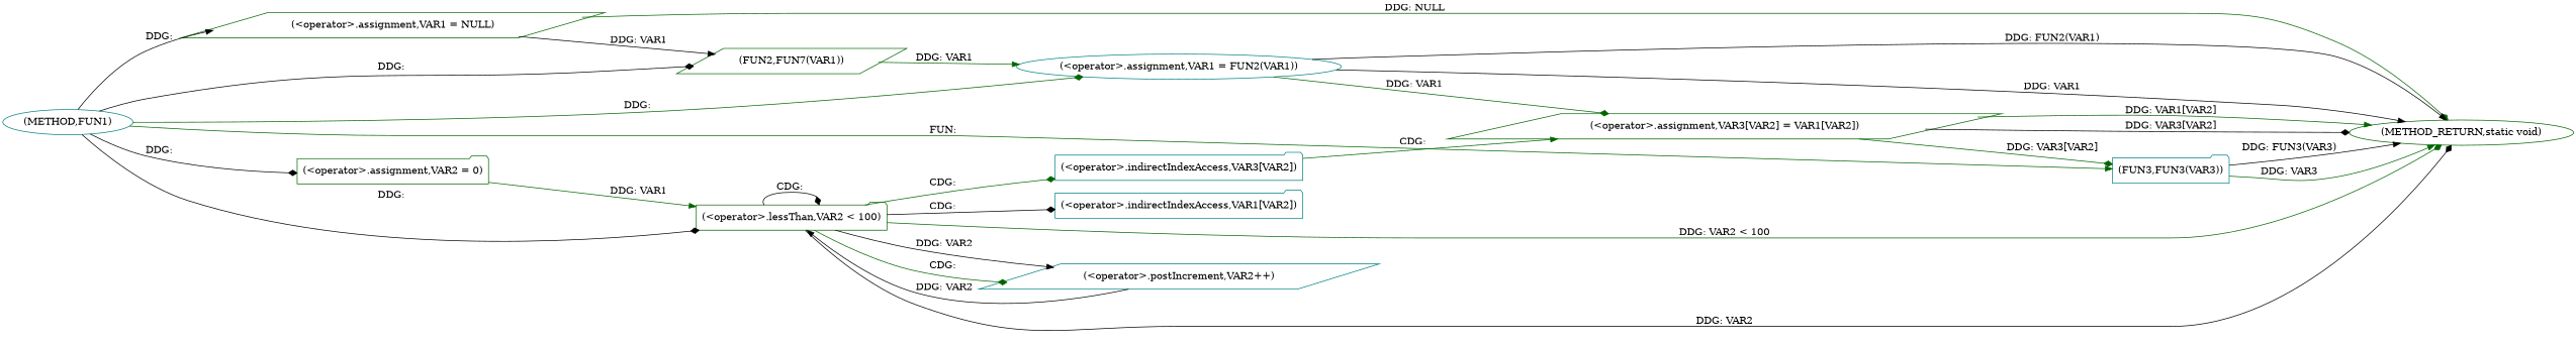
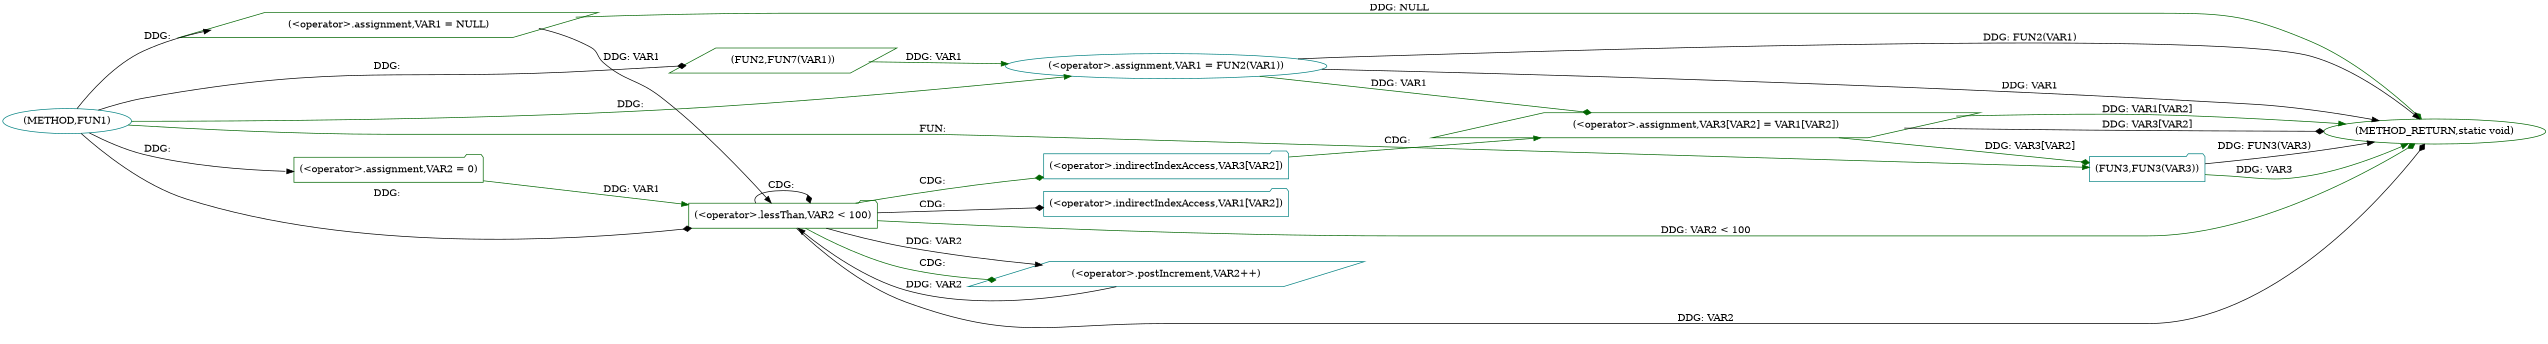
  digraph {
    rankdir=LR
    node [color=teal shape=folder]
    edge [arrowhead=normal color=black]
    n1 [label="(METHOD,FUN1)" shape=ellipse]
    n2 [color=darkgreen label="(<operator>.assignment,VAR1 = NULL)" shape=parallelogram]
    n3 [label="(<operator>.assignment,VAR1 = FUN2(VAR1))" shape=ellipse]
    n4 [color=darkgreen label="(FUN2,FUN7(VAR1))" shape=parallelogram]
    n5 [color=darkgreen label="(<operator>.assignment,VAR2 = 0)"]
    n6 [color=darkgreen label="(<operator>.lessThan,VAR2 < 100)"]
    n7 [label="(FUN3,FUN3(VAR3))"]
    n8 [color=darkgreen label="(METHOD_RETURN,static void)" shape=ellipse]
    n9 [color=darkgreen label="(<operator>.assignment,VAR3[VAR2] = VAR1[VAR2])" shape=parallelogram]
    n10 [label="(<operator>.postIncrement,VAR2++)" shape=parallelogram]
    n11 [label="(<operator>.indirectIndexAccess,VAR3[VAR2])"]
    n12 [label="(<operator>.indirectIndexAccess,VAR1[VAR2])"]
    n1 -> n2 [label="DDG: "]
-   n1 -> n3 [arrowhead=diamond color=darkgreen label="DDG: "]
+   n1 -> n3 [color=darkgreen label="DDG: "]
    n1 -> n4 [arrowhead=diamond label="DDG: "]
-   n1 -> n5 [arrowhead=diamond label="DDG: "]
+   n1 -> n5 [label="DDG: "]
    n1 -> n6 [arrowhead=diamond label="DDG: "]
    n1 -> n7 [color=darkgreen label="FUN: "]
-   n2 -> n4 [label="DDG: VAR1"]
+   n2 -> n6 [label="DDG: VAR1"]
    n2 -> n8 [arrowhead=diamond color=darkgreen label="DDG: NULL"]
    n3 -> n8 [label="DDG: FUN2(VAR1)"]
    n3 -> n8 [label="DDG: VAR1"]
    n3 -> n9 [arrowhead=diamond color=darkgreen label="DDG: VAR1"]
    n4 -> n3 [color=darkgreen label="DDG: VAR1"]
    n5 -> n6 [color=darkgreen label="DDG: VAR1"]
    n6 -> n6 [arrowhead=diamond label="CDG: "]
    n6 -> n8 [arrowhead=diamond color=darkgreen label="DDG: VAR2 < 100"]
    n6 -> n8 [arrowhead=diamond label="DDG: VAR2"]
    n6 -> n10 [label="DDG: VAR2"]
    n6 -> n10 [arrowhead=diamond color=darkgreen label="CDG: "]
    n6 -> n11 [arrowhead=diamond color=darkgreen label="CDG: "]
    n6 -> n12 [arrowhead=diamond label="CDG: "]
    n7 -> n8 [label="DDG: FUN3(VAR3)"]
    n7 -> n8 [color=darkgreen label="DDG: VAR3"]
    n9 -> n7 [arrowhead=diamond color=darkgreen label="DDG: VAR3[VAR2]"]
    n9 -> n8 [color=darkgreen label="DDG: VAR1[VAR2]"]
    n9 -> n8 [arrowhead=diamond label="DDG: VAR3[VAR2]"]
    n10 -> n6 [label="DDG: VAR2"]
    n11 -> n9 [color=darkgreen label="CDG: "]
  }
